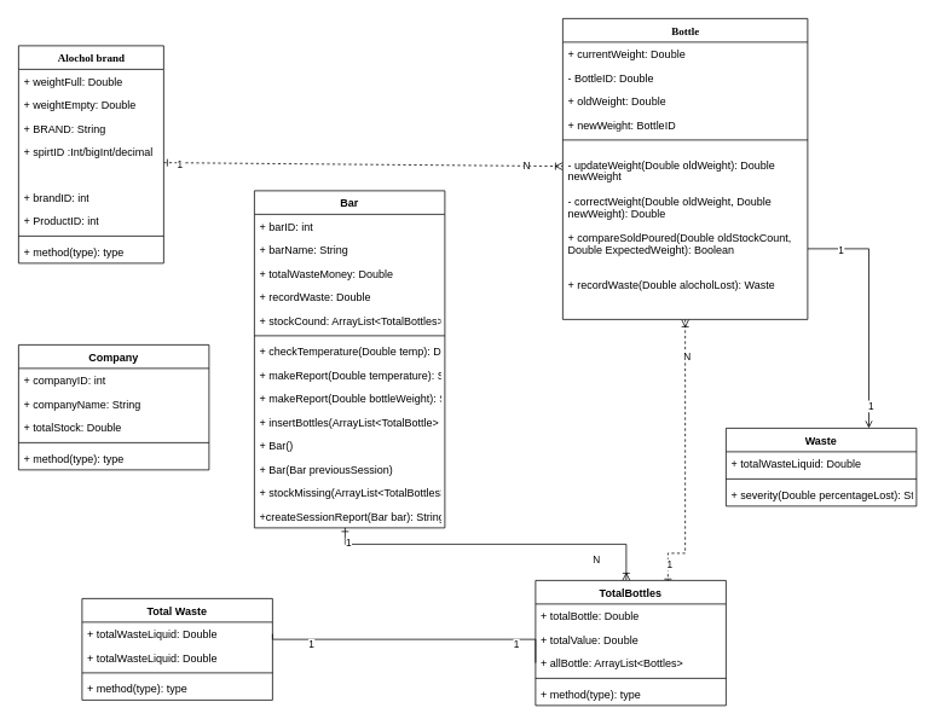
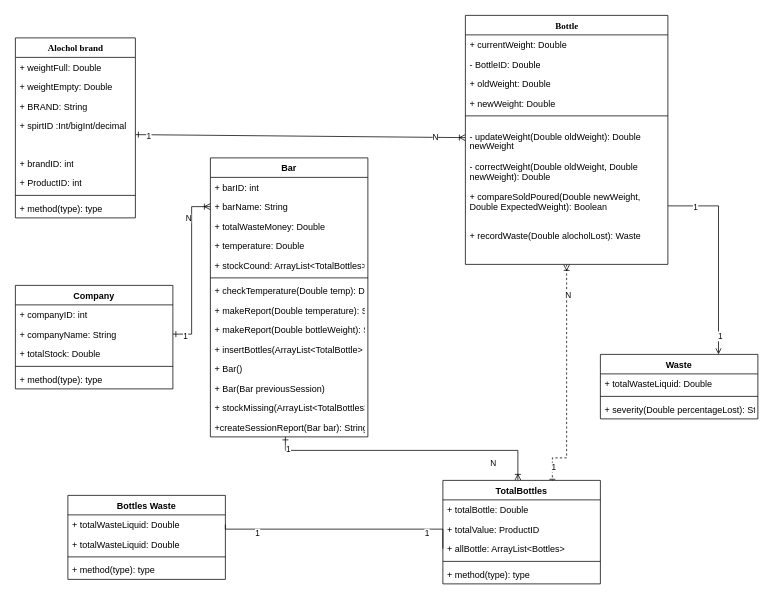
  <mxCell id="0" />
  <mxCell id="1" parent="0" />
  <mxCell id="2" style="edgeStyle=orthogonalEdgeStyle;rounded=0;orthogonalLoop=1;jettySize=auto;html=1;exitX=0.5;exitY=1;exitDx=0;exitDy=0;entryX=0.695;entryY=0.018;entryDx=0;entryDy=0;endArrow=ERone;endFill=0;startArrow=ERoneToMany;startFill=0;entryPerimeter=0;dashed=1;" parent="1" source="41" target="35" edge="1"><mxGeometry relative="1" as="geometry"><Array as="points"><mxPoint x="755" y="610" /><mxPoint x="736" y="610" /></Array></mxGeometry></mxCell>
  <mxCell id="3" value="N" style="edgeLabel;html=1;align=center;verticalAlign=middle;resizable=0;points=[];" parent="2" vertex="1" connectable="0"><mxGeometry x="-0.858" y="1" relative="1" as="geometry"><mxPoint y="18" as="offset" /></mxGeometry></mxCell>
  <mxCell id="4" value="1" style="edgeLabel;html=1;align=center;verticalAlign=middle;resizable=0;points=[];" parent="2" vertex="1" connectable="0"><mxGeometry x="0.881" y="2" relative="1" as="geometry"><mxPoint y="-2" as="offset" /></mxGeometry></mxCell>
+ <mxCell id="5" style="edgeStyle=orthogonalEdgeStyle;rounded=0;orthogonalLoop=1;jettySize=auto;html=1;exitX=1;exitY=0.5;exitDx=0;exitDy=0;entryX=0;entryY=0.5;entryDx=0;entryDy=0;endArrow=ERoneToMany;endFill=0;startArrow=ERone;startFill=0;" parent="1" source="10" target="62" edge="1"><mxGeometry relative="1" as="geometry" /></mxCell>
+ <mxCell id="6" value="N" style="edgeLabel;html=1;align=center;verticalAlign=middle;resizable=0;points=[];" parent="5" vertex="1" connectable="0"><mxGeometry x="0.84" y="-3" relative="1" as="geometry"><mxPoint x="-12" y="12" as="offset" /></mxGeometry></mxCell>
+ <mxCell id="7" value="1" style="edgeLabel;html=1;align=center;verticalAlign=middle;resizable=0;points=[];" parent="5" vertex="1" connectable="0"><mxGeometry x="-0.856" y="-2" relative="1" as="geometry"><mxPoint as="offset" /></mxGeometry></mxCell>
  <mxCell id="8" value="Company" style="swimlane;fontStyle=1;align=center;verticalAlign=top;childLayout=stackLayout;horizontal=1;startSize=26;horizontalStack=0;resizeParent=1;resizeParentMax=0;resizeLast=0;collapsible=1;marginBottom=0;" parent="1" vertex="1"><mxGeometry x="20" y="380" width="210" height="138" as="geometry" /></mxCell>
  <mxCell id="9" value="+ companyID: int" style="text;strokeColor=none;fillColor=none;align=left;verticalAlign=top;spacingLeft=4;spacingRight=4;overflow=hidden;rotatable=0;points=[[0,0.5],[1,0.5]];portConstraint=eastwest;" parent="8" vertex="1"><mxGeometry y="26" width="210" height="26" as="geometry" /></mxCell>
  <mxCell id="10" value="+ companyName: String" style="text;strokeColor=none;fillColor=none;align=left;verticalAlign=top;spacingLeft=4;spacingRight=4;overflow=hidden;rotatable=0;points=[[0,0.5],[1,0.5]];portConstraint=eastwest;" parent="8" vertex="1"><mxGeometry y="52" width="210" height="26" as="geometry" /></mxCell>
  <mxCell id="11" value="+ totalStock: Double" style="text;strokeColor=none;fillColor=none;align=left;verticalAlign=top;spacingLeft=4;spacingRight=4;overflow=hidden;rotatable=0;points=[[0,0.5],[1,0.5]];portConstraint=eastwest;" parent="8" vertex="1"><mxGeometry y="78" width="210" height="26" as="geometry" /></mxCell>
  <mxCell id="12" value="" style="line;strokeWidth=1;fillColor=none;align=left;verticalAlign=middle;spacingTop=-1;spacingLeft=3;spacingRight=3;rotatable=0;labelPosition=right;points=[];portConstraint=eastwest;" parent="8" vertex="1"><mxGeometry y="104" width="210" height="8" as="geometry" /></mxCell>
  <mxCell id="13" value="+ method(type): type" style="text;strokeColor=none;fillColor=none;align=left;verticalAlign=top;spacingLeft=4;spacingRight=4;overflow=hidden;rotatable=0;points=[[0,0.5],[1,0.5]];portConstraint=eastwest;" parent="8" vertex="1"><mxGeometry y="112" width="210" height="26" as="geometry" /></mxCell>
  <mxCell id="14" style="edgeStyle=orthogonalEdgeStyle;rounded=0;orthogonalLoop=1;jettySize=auto;html=1;entryX=0.5;entryY=1;entryDx=0;entryDy=0;endArrow=ERone;endFill=0;startArrow=ERoneToMany;startFill=0;" parent="1" edge="1"><mxGeometry relative="1" as="geometry"><Array as="points"><mxPoint x="690" y="600" /><mxPoint x="380" y="600" /></Array><mxPoint x="690" y="640" as="sourcePoint" /><mxPoint x="380" y="582" as="targetPoint" /></mxGeometry></mxCell>
  <mxCell id="15" value="1" style="edgeLabel;html=1;align=center;verticalAlign=middle;resizable=0;points=[];" parent="14" vertex="1" connectable="0"><mxGeometry x="0.886" y="-2" relative="1" as="geometry"><mxPoint as="offset" /></mxGeometry></mxCell>
  <mxCell id="16" value="N" style="edgeLabel;html=1;align=center;verticalAlign=middle;resizable=0;points=[];" parent="14" vertex="1" connectable="0"><mxGeometry x="-0.597" y="-4" relative="1" as="geometry"><mxPoint y="20" as="offset" /></mxGeometry></mxCell>
  <mxCell id="17" value="Waste" style="swimlane;fontStyle=1;align=center;verticalAlign=top;childLayout=stackLayout;horizontal=1;startSize=26;horizontalStack=0;resizeParent=1;resizeParentMax=0;resizeLast=0;collapsible=1;marginBottom=0;" parent="1" vertex="1"><mxGeometry x="800" y="472" width="210" height="86" as="geometry" /></mxCell>
  <mxCell id="18" value="+ totalWasteLiquid: Double" style="text;strokeColor=none;fillColor=none;align=left;verticalAlign=top;spacingLeft=4;spacingRight=4;overflow=hidden;rotatable=0;points=[[0,0.5],[1,0.5]];portConstraint=eastwest;" parent="17" vertex="1"><mxGeometry y="26" width="210" height="26" as="geometry" /></mxCell>
  <mxCell id="19" value="" style="line;strokeWidth=1;fillColor=none;align=left;verticalAlign=middle;spacingTop=-1;spacingLeft=3;spacingRight=3;rotatable=0;labelPosition=right;points=[];portConstraint=eastwest;" parent="17" vertex="1"><mxGeometry y="52" width="210" height="8" as="geometry" /></mxCell>
  <mxCell id="20" value="+ severity(Double percentageLost): String" style="text;strokeColor=none;fillColor=none;align=left;verticalAlign=top;spacingLeft=4;spacingRight=4;overflow=hidden;rotatable=0;points=[[0,0.5],[1,0.5]];portConstraint=eastwest;" parent="17" vertex="1"><mxGeometry y="60" width="210" height="26" as="geometry" /></mxCell>
  <mxCell id="21" style="edgeStyle=orthogonalEdgeStyle;rounded=0;orthogonalLoop=1;jettySize=auto;html=1;exitX=1;exitY=0.5;exitDx=0;exitDy=0;entryX=0.75;entryY=0;entryDx=0;entryDy=0;strokeColor=#000000;endArrow=open;endFill=0;" parent="1" source="49" target="17" edge="1"><mxGeometry relative="1" as="geometry" /></mxCell>
  <mxCell id="22" value="1" style="edgeLabel;html=1;align=center;verticalAlign=middle;resizable=0;points=[];" parent="21" vertex="1" connectable="0"><mxGeometry x="-0.73" y="-1" relative="1" as="geometry"><mxPoint as="offset" /></mxGeometry></mxCell>
  <mxCell id="23" value="1" style="edgeLabel;html=1;align=center;verticalAlign=middle;resizable=0;points=[];" parent="21" vertex="1" connectable="0"><mxGeometry x="0.818" y="2" relative="1" as="geometry"><mxPoint as="offset" /></mxGeometry></mxCell>
  <mxCell id="24" style="edgeStyle=orthogonalEdgeStyle;rounded=0;orthogonalLoop=1;jettySize=auto;html=1;exitX=1;exitY=0.5;exitDx=0;exitDy=0;entryX=0;entryY=0.5;entryDx=0;entryDy=0;strokeColor=#000000;endArrow=none;endFill=0;" parent="1" source="31" target="38" edge="1"><mxGeometry relative="1" as="geometry"><Array as="points"><mxPoint x="300" y="705" /></Array></mxGeometry></mxCell>
  <mxCell id="25" value="1" style="edgeLabel;html=1;align=center;verticalAlign=middle;resizable=0;points=[];" parent="24" vertex="1" connectable="0"><mxGeometry x="-0.7" y="-5" relative="1" as="geometry"><mxPoint as="offset" /></mxGeometry></mxCell>
  <mxCell id="26" value="1" style="edgeLabel;html=1;align=center;verticalAlign=middle;resizable=0;points=[];" parent="24" vertex="1" connectable="0"><mxGeometry x="0.7" y="-5" relative="1" as="geometry"><mxPoint as="offset" /></mxGeometry></mxCell>
- <mxCell id="27" style="edgeStyle=none;rounded=0;orthogonalLoop=1;jettySize=auto;html=1;exitX=1;exitY=0.5;exitDx=0;exitDy=0;entryX=0;entryY=0.5;entryDx=0;entryDy=0;endArrow=ERoneToMany;endFill=0;startArrow=ERone;startFill=0;dashed=1;" parent="1" source="55" target="47" edge="1"><mxGeometry relative="1" as="geometry"><mxPoint x="190" y="179" as="sourcePoint" /><mxPoint x="610" y="181" as="targetPoint" /></mxGeometry></mxCell>
+ <mxCell id="27" style="edgeStyle=none;rounded=0;orthogonalLoop=1;jettySize=auto;html=1;exitX=1;exitY=0.5;exitDx=0;exitDy=0;entryX=0;entryY=0.5;entryDx=0;entryDy=0;endArrow=ERoneToMany;endFill=0;startArrow=ERone;startFill=0;" parent="1" source="55" target="47" edge="1"><mxGeometry relative="1" as="geometry"><mxPoint x="190" y="179" as="sourcePoint" /><mxPoint x="610" y="181" as="targetPoint" /></mxGeometry></mxCell>
  <mxCell id="28" value="1" style="edgeLabel;html=1;align=center;verticalAlign=middle;resizable=0;points=[];" parent="27" vertex="1" connectable="0"><mxGeometry x="-0.917" y="-1" relative="1" as="geometry"><mxPoint as="offset" /></mxGeometry></mxCell>
  <mxCell id="29" value="N" style="edgeLabel;html=1;align=center;verticalAlign=middle;resizable=0;points=[];" parent="27" vertex="1" connectable="0"><mxGeometry x="0.817" y="1" relative="1" as="geometry"><mxPoint as="offset" /></mxGeometry></mxCell>
- <mxCell id="30" value="Total Waste" style="swimlane;fontStyle=1;align=center;verticalAlign=top;childLayout=stackLayout;horizontal=1;startSize=26;horizontalStack=0;resizeParent=1;resizeParentMax=0;resizeLast=0;collapsible=1;marginBottom=0;" parent="1" vertex="1"><mxGeometry x="90" y="660" width="210" height="112" as="geometry" /></mxCell>
+ <mxCell id="30" value="Bottles Waste" style="swimlane;fontStyle=1;align=center;verticalAlign=top;childLayout=stackLayout;horizontal=1;startSize=26;horizontalStack=0;resizeParent=1;resizeParentMax=0;resizeLast=0;collapsible=1;marginBottom=0;" parent="1" vertex="1"><mxGeometry x="90" y="660" width="210" height="112" as="geometry" /></mxCell>
  <mxCell id="31" value="+ totalWasteLiquid: Double" style="text;strokeColor=none;fillColor=none;align=left;verticalAlign=top;spacingLeft=4;spacingRight=4;overflow=hidden;rotatable=0;points=[[0,0.5],[1,0.5]];portConstraint=eastwest;" parent="30" vertex="1"><mxGeometry y="26" width="210" height="26" as="geometry" /></mxCell>
  <mxCell id="32" value="+ totalWasteLiquid: Double" style="text;strokeColor=none;fillColor=none;align=left;verticalAlign=top;spacingLeft=4;spacingRight=4;overflow=hidden;rotatable=0;points=[[0,0.5],[1,0.5]];portConstraint=eastwest;" parent="30" vertex="1"><mxGeometry y="52" width="210" height="26" as="geometry" /></mxCell>
  <mxCell id="33" value="" style="line;strokeWidth=1;fillColor=none;align=left;verticalAlign=middle;spacingTop=-1;spacingLeft=3;spacingRight=3;rotatable=0;labelPosition=right;points=[];portConstraint=eastwest;" parent="30" vertex="1"><mxGeometry y="78" width="210" height="8" as="geometry" /></mxCell>
  <mxCell id="34" value="+ method(type): type" style="text;strokeColor=none;fillColor=none;align=left;verticalAlign=top;spacingLeft=4;spacingRight=4;overflow=hidden;rotatable=0;points=[[0,0.5],[1,0.5]];portConstraint=eastwest;" parent="30" vertex="1"><mxGeometry y="86" width="210" height="26" as="geometry" /></mxCell>
  <mxCell id="35" value="TotalBottles" style="swimlane;fontStyle=1;align=center;verticalAlign=top;childLayout=stackLayout;horizontal=1;startSize=26;horizontalStack=0;resizeParent=1;resizeParentMax=0;resizeLast=0;collapsible=1;marginBottom=0;" parent="1" vertex="1"><mxGeometry x="590" y="640" width="210" height="138" as="geometry" /></mxCell>
  <mxCell id="36" value="+ totalBottle: Double" style="text;strokeColor=none;fillColor=none;align=left;verticalAlign=top;spacingLeft=4;spacingRight=4;overflow=hidden;rotatable=0;points=[[0,0.5],[1,0.5]];portConstraint=eastwest;" parent="35" vertex="1"><mxGeometry y="26" width="210" height="26" as="geometry" /></mxCell>
- <mxCell id="37" value="+ totalValue: Double" style="text;strokeColor=none;fillColor=none;align=left;verticalAlign=top;spacingLeft=4;spacingRight=4;overflow=hidden;rotatable=0;points=[[0,0.5],[1,0.5]];portConstraint=eastwest;" parent="35" vertex="1"><mxGeometry y="52" width="210" height="26" as="geometry" /></mxCell>
+ <mxCell id="37" value="+ totalValue: ProductID" style="text;strokeColor=none;fillColor=none;align=left;verticalAlign=top;spacingLeft=4;spacingRight=4;overflow=hidden;rotatable=0;points=[[0,0.5],[1,0.5]];portConstraint=eastwest;" parent="35" vertex="1"><mxGeometry y="52" width="210" height="26" as="geometry" /></mxCell>
  <mxCell id="38" value="+ allBottle: ArrayList&lt;Bottles&gt; " style="text;strokeColor=none;fillColor=none;align=left;verticalAlign=top;spacingLeft=4;spacingRight=4;overflow=hidden;rotatable=0;points=[[0,0.5],[1,0.5]];portConstraint=eastwest;" parent="35" vertex="1"><mxGeometry y="78" width="210" height="26" as="geometry" /></mxCell>
  <mxCell id="39" value="" style="line;strokeWidth=1;fillColor=none;align=left;verticalAlign=middle;spacingTop=-1;spacingLeft=3;spacingRight=3;rotatable=0;labelPosition=right;points=[];portConstraint=eastwest;" parent="35" vertex="1"><mxGeometry y="104" width="210" height="8" as="geometry" /></mxCell>
  <mxCell id="40" value="+ method(type): type" style="text;strokeColor=none;fillColor=none;align=left;verticalAlign=top;spacingLeft=4;spacingRight=4;overflow=hidden;rotatable=0;points=[[0,0.5],[1,0.5]];portConstraint=eastwest;" parent="35" vertex="1"><mxGeometry y="112" width="210" height="26" as="geometry" /></mxCell>
  <mxCell id="41" value="Bottle" style="swimlane;html=1;fontStyle=1;align=center;verticalAlign=top;childLayout=stackLayout;horizontal=1;startSize=26;horizontalStack=0;resizeParent=1;resizeLast=0;collapsible=1;marginBottom=0;swimlaneFillColor=#ffffff;rounded=0;shadow=0;comic=0;labelBackgroundColor=none;strokeWidth=1;fillColor=none;fontFamily=Verdana;fontSize=12" parent="1" vertex="1"><mxGeometry x="620" y="20" width="270" height="332" as="geometry" /></mxCell>
  <mxCell id="42" value="+ currentWeight: Double" style="text;html=1;strokeColor=none;fillColor=none;align=left;verticalAlign=top;spacingLeft=4;spacingRight=4;whiteSpace=wrap;overflow=hidden;rotatable=0;points=[[0,0.5],[1,0.5]];portConstraint=eastwest;" parent="41" vertex="1"><mxGeometry y="26" width="270" height="26" as="geometry" /></mxCell>
  <mxCell id="43" value="- BottleID: Double" style="text;html=1;strokeColor=none;fillColor=none;align=left;verticalAlign=top;spacingLeft=4;spacingRight=4;whiteSpace=wrap;overflow=hidden;rotatable=0;points=[[0,0.5],[1,0.5]];portConstraint=eastwest;" parent="41" vertex="1"><mxGeometry y="52" width="270" height="26" as="geometry" /></mxCell>
  <mxCell id="44" value="+ oldWeight: Double" style="text;html=1;strokeColor=none;fillColor=none;align=left;verticalAlign=top;spacingLeft=4;spacingRight=4;whiteSpace=wrap;overflow=hidden;rotatable=0;points=[[0,0.5],[1,0.5]];portConstraint=eastwest;" parent="41" vertex="1"><mxGeometry y="78" width="270" height="26" as="geometry" /></mxCell>
- <mxCell id="45" value="+ newWeight: BottleID" style="text;html=1;strokeColor=none;fillColor=none;align=left;verticalAlign=top;spacingLeft=4;spacingRight=4;whiteSpace=wrap;overflow=hidden;rotatable=0;points=[[0,0.5],[1,0.5]];portConstraint=eastwest;" parent="41" vertex="1"><mxGeometry y="104" width="270" height="26" as="geometry" /></mxCell>
+ <mxCell id="45" value="+ newWeight: Double" style="text;html=1;strokeColor=none;fillColor=none;align=left;verticalAlign=top;spacingLeft=4;spacingRight=4;whiteSpace=wrap;overflow=hidden;rotatable=0;points=[[0,0.5],[1,0.5]];portConstraint=eastwest;" parent="41" vertex="1"><mxGeometry y="104" width="270" height="26" as="geometry" /></mxCell>
  <mxCell id="46" value="" style="line;html=1;strokeWidth=1;fillColor=none;align=left;verticalAlign=middle;spacingTop=-1;spacingLeft=3;spacingRight=3;rotatable=0;labelPosition=right;points=[];portConstraint=eastwest;" parent="41" vertex="1"><mxGeometry y="130" width="270" height="8" as="geometry" /></mxCell>
  <mxCell id="47" value="&lt;p style=&quot;line-height: 100%&quot;&gt;- updateWeight(Double oldWeight): Double newWeight &lt;/p&gt;" style="text;html=1;strokeColor=none;fillColor=none;align=left;verticalAlign=top;spacingLeft=4;spacingRight=4;whiteSpace=wrap;overflow=visible;rotatable=0;points=[[0,0.5],[1,0.5]];portConstraint=eastwest;rotation=0;" parent="41" vertex="1"><mxGeometry y="138" width="270" height="50" as="geometry" /></mxCell>
  <mxCell id="48" value="- correctWeight(Double oldWeight, Double newWeight): Double" style="text;html=1;strokeColor=none;fillColor=none;align=left;verticalAlign=top;spacingLeft=4;spacingRight=4;whiteSpace=wrap;overflow=hidden;rotatable=0;points=[[0,0.5],[1,0.5]];portConstraint=eastwest;rotation=0;" parent="41" vertex="1"><mxGeometry y="188" width="270" height="40" as="geometry" /></mxCell>
- <mxCell id="49" value="+ compareSoldPoured(Double oldStockCount, Double ExpectedWeight): Boolean" style="text;html=1;strokeColor=none;fillColor=none;align=left;verticalAlign=top;spacingLeft=4;spacingRight=4;whiteSpace=wrap;overflow=hidden;rotatable=0;points=[[0,0.5],[1,0.5]];portConstraint=eastwest;" parent="41" vertex="1"><mxGeometry y="228" width="270" height="52" as="geometry" /></mxCell>
+ <mxCell id="49" value="+ compareSoldPoured(Double newWeight, Double ExpectedWeight): Boolean" style="text;html=1;strokeColor=none;fillColor=none;align=left;verticalAlign=top;spacingLeft=4;spacingRight=4;whiteSpace=wrap;overflow=hidden;rotatable=0;points=[[0,0.5],[1,0.5]];portConstraint=eastwest;" parent="41" vertex="1"><mxGeometry y="228" width="270" height="52" as="geometry" /></mxCell>
  <mxCell id="50" value="+ recordWaste(Double alocholLost): Waste" style="text;html=1;strokeColor=none;fillColor=none;align=left;verticalAlign=top;spacingLeft=4;spacingRight=4;whiteSpace=wrap;overflow=hidden;rotatable=0;points=[[0,0.5],[1,0.5]];portConstraint=eastwest;" parent="41" vertex="1"><mxGeometry y="280" width="270" height="52" as="geometry" /></mxCell>
  <mxCell id="51" value="Alochol brand" style="swimlane;html=1;fontStyle=1;align=center;verticalAlign=top;childLayout=stackLayout;horizontal=1;startSize=26;horizontalStack=0;resizeParent=1;resizeLast=0;collapsible=1;marginBottom=0;swimlaneFillColor=#ffffff;rounded=0;shadow=0;comic=0;labelBackgroundColor=none;strokeWidth=1;fillColor=none;fontFamily=Verdana;fontSize=12" parent="1" vertex="1"><mxGeometry x="20" y="50" width="160" height="240" as="geometry"><mxRectangle x="90" y="90" width="130" height="26" as="alternateBounds" /></mxGeometry></mxCell>
  <mxCell id="52" value="+ weightFull: Double" style="text;html=1;strokeColor=none;fillColor=none;align=left;verticalAlign=top;spacingLeft=4;spacingRight=4;whiteSpace=wrap;overflow=hidden;rotatable=0;points=[[0,0.5],[1,0.5]];portConstraint=eastwest;" parent="51" vertex="1"><mxGeometry y="26" width="160" height="26" as="geometry" /></mxCell>
  <mxCell id="53" value="+ weightEmpty: Double" style="text;html=1;strokeColor=none;fillColor=none;align=left;verticalAlign=top;spacingLeft=4;spacingRight=4;whiteSpace=wrap;overflow=hidden;rotatable=0;points=[[0,0.5],[1,0.5]];portConstraint=eastwest;" parent="51" vertex="1"><mxGeometry y="52" width="160" height="26" as="geometry" /></mxCell>
  <mxCell id="54" value="+ BRAND: String" style="text;html=1;strokeColor=none;fillColor=none;align=left;verticalAlign=top;spacingLeft=4;spacingRight=4;whiteSpace=wrap;overflow=hidden;rotatable=0;points=[[0,0.5],[1,0.5]];portConstraint=eastwest;" parent="51" vertex="1"><mxGeometry y="78" width="160" height="26" as="geometry" /></mxCell>
  <mxCell id="55" value="+ spirtID :Int/bigInt/decimal" style="text;html=1;strokeColor=none;fillColor=none;align=left;verticalAlign=top;spacingLeft=4;spacingRight=4;whiteSpace=wrap;overflow=hidden;rotatable=0;points=[[0,0.5],[1,0.5]];portConstraint=eastwest;rotation=0;" parent="51" vertex="1"><mxGeometry y="104" width="160" height="50" as="geometry" /></mxCell>
  <mxCell id="56" value="+ brandID: int" style="text;html=1;strokeColor=none;fillColor=none;align=left;verticalAlign=top;spacingLeft=4;spacingRight=4;whiteSpace=wrap;overflow=hidden;rotatable=0;points=[[0,0.5],[1,0.5]];portConstraint=eastwest;" parent="51" vertex="1"><mxGeometry y="154" width="160" height="26" as="geometry" /></mxCell>
  <mxCell id="57" value="+ ProductID: int" style="text;html=1;strokeColor=none;fillColor=none;align=left;verticalAlign=top;spacingLeft=4;spacingRight=4;whiteSpace=wrap;overflow=hidden;rotatable=0;points=[[0,0.5],[1,0.5]];portConstraint=eastwest;" parent="51" vertex="1"><mxGeometry y="180" width="160" height="26" as="geometry" /></mxCell>
  <mxCell id="58" value="" style="line;html=1;strokeWidth=1;fillColor=none;align=left;verticalAlign=middle;spacingTop=-1;spacingLeft=3;spacingRight=3;rotatable=0;labelPosition=right;points=[];portConstraint=eastwest;" parent="51" vertex="1"><mxGeometry y="206" width="160" height="8" as="geometry" /></mxCell>
  <mxCell id="59" value="+ method(type): type" style="text;html=1;strokeColor=none;fillColor=none;align=left;verticalAlign=top;spacingLeft=4;spacingRight=4;whiteSpace=wrap;overflow=hidden;rotatable=0;points=[[0,0.5],[1,0.5]];portConstraint=eastwest;" parent="51" vertex="1"><mxGeometry y="214" width="160" height="26" as="geometry" /></mxCell>
  <mxCell id="60" value="Bar" style="swimlane;fontStyle=1;align=center;verticalAlign=top;childLayout=stackLayout;horizontal=1;startSize=26;horizontalStack=0;resizeParent=1;resizeParentMax=0;resizeLast=0;collapsible=1;marginBottom=0;" parent="1" vertex="1"><mxGeometry x="280" y="210" width="210" height="372" as="geometry" /></mxCell>
  <mxCell id="61" value="+ barID: int" style="text;strokeColor=none;fillColor=none;align=left;verticalAlign=top;spacingLeft=4;spacingRight=4;overflow=hidden;rotatable=0;points=[[0,0.5],[1,0.5]];portConstraint=eastwest;" parent="60" vertex="1"><mxGeometry y="26" width="210" height="26" as="geometry" /></mxCell>
  <mxCell id="62" value="+ barName: String" style="text;strokeColor=none;fillColor=none;align=left;verticalAlign=top;spacingLeft=4;spacingRight=4;overflow=hidden;rotatable=0;points=[[0,0.5],[1,0.5]];portConstraint=eastwest;" parent="60" vertex="1"><mxGeometry y="52" width="210" height="26" as="geometry" /></mxCell>
  <mxCell id="63" value="+ totalWasteMoney: Double" style="text;strokeColor=none;fillColor=none;align=left;verticalAlign=top;spacingLeft=4;spacingRight=4;overflow=hidden;rotatable=0;points=[[0,0.5],[1,0.5]];portConstraint=eastwest;" parent="60" vertex="1"><mxGeometry y="78" width="210" height="26" as="geometry" /></mxCell>
- <mxCell id="64" value="+ recordWaste: Double" style="text;strokeColor=none;fillColor=none;align=left;verticalAlign=top;spacingLeft=4;spacingRight=4;overflow=hidden;rotatable=0;points=[[0,0.5],[1,0.5]];portConstraint=eastwest;" parent="60" vertex="1"><mxGeometry y="104" width="210" height="26" as="geometry" /></mxCell>
+ <mxCell id="64" value="+ temperature: Double" style="text;strokeColor=none;fillColor=none;align=left;verticalAlign=top;spacingLeft=4;spacingRight=4;overflow=hidden;rotatable=0;points=[[0,0.5],[1,0.5]];portConstraint=eastwest;" parent="60" vertex="1"><mxGeometry y="104" width="210" height="26" as="geometry" /></mxCell>
  <mxCell id="65" value="+ stockCound: ArrayList&lt;TotalBottles&gt;" style="text;strokeColor=none;fillColor=none;align=left;verticalAlign=top;spacingLeft=4;spacingRight=4;overflow=hidden;rotatable=0;points=[[0,0.5],[1,0.5]];portConstraint=eastwest;" parent="60" vertex="1"><mxGeometry y="130" width="210" height="26" as="geometry" /></mxCell>
  <mxCell id="66" value="" style="line;strokeWidth=1;fillColor=none;align=left;verticalAlign=middle;spacingTop=-1;spacingLeft=3;spacingRight=3;rotatable=0;labelPosition=right;points=[];portConstraint=eastwest;" parent="60" vertex="1"><mxGeometry y="156" width="210" height="8" as="geometry" /></mxCell>
  <mxCell id="67" value="+ checkTemperature(Double temp): Double " style="text;strokeColor=none;fillColor=none;align=left;verticalAlign=top;spacingLeft=4;spacingRight=4;overflow=hidden;rotatable=0;points=[[0,0.5],[1,0.5]];portConstraint=eastwest;" parent="60" vertex="1"><mxGeometry y="164" width="210" height="26" as="geometry" /></mxCell>
  <mxCell id="68" value="+ makeReport(Double temperature): String&#10;&#10; " style="text;strokeColor=none;fillColor=none;align=left;verticalAlign=top;spacingLeft=4;spacingRight=4;overflow=hidden;rotatable=0;points=[[0,0.5],[1,0.5]];portConstraint=eastwest;" parent="60" vertex="1"><mxGeometry y="190" width="210" height="26" as="geometry" /></mxCell>
  <mxCell id="69" value="+ makeReport(Double bottleWeight): String&#10;&#10; " style="text;strokeColor=none;fillColor=none;align=left;verticalAlign=top;spacingLeft=4;spacingRight=4;overflow=hidden;rotatable=0;points=[[0,0.5],[1,0.5]];portConstraint=eastwest;" parent="60" vertex="1"><mxGeometry y="216" width="210" height="26" as="geometry" /></mxCell>
  <mxCell id="70" value="+ insertBottles(ArrayList&lt;TotalBottle&gt; stockCount): void&#10;&#10; " style="text;strokeColor=none;fillColor=none;align=left;verticalAlign=top;spacingLeft=4;spacingRight=4;overflow=hidden;rotatable=0;points=[[0,0.5],[1,0.5]];portConstraint=eastwest;" parent="60" vertex="1"><mxGeometry y="242" width="210" height="26" as="geometry" /></mxCell>
  <mxCell id="71" value="+ Bar()&#10;&#10; " style="text;strokeColor=none;fillColor=none;align=left;verticalAlign=top;spacingLeft=4;spacingRight=4;overflow=hidden;rotatable=0;points=[[0,0.5],[1,0.5]];portConstraint=eastwest;" parent="60" vertex="1"><mxGeometry y="268" width="210" height="26" as="geometry" /></mxCell>
  <mxCell id="72" value="+ Bar(Bar previousSession)&#10;&#10; " style="text;strokeColor=none;fillColor=none;align=left;verticalAlign=top;spacingLeft=4;spacingRight=4;overflow=hidden;rotatable=0;points=[[0,0.5],[1,0.5]];portConstraint=eastwest;" parent="60" vertex="1"><mxGeometry y="294" width="210" height="26" as="geometry" /></mxCell>
  <mxCell id="73" value="+ stockMissing(ArrayList&lt;TotalBottles&gt; stockCount, ArrayList&lt;TotalBottles&gt; oldStockCount)&#10; " style="text;strokeColor=none;fillColor=none;align=left;verticalAlign=top;spacingLeft=4;spacingRight=4;overflow=hidden;rotatable=0;points=[[0,0.5],[1,0.5]];portConstraint=eastwest;" parent="60" vertex="1"><mxGeometry y="320" width="210" height="26" as="geometry" /></mxCell>
  <mxCell id="74" value="+createSessionReport(Bar bar): String&#10; " style="text;strokeColor=none;fillColor=none;align=left;verticalAlign=top;spacingLeft=4;spacingRight=4;overflow=hidden;rotatable=0;points=[[0,0.5],[1,0.5]];portConstraint=eastwest;" parent="60" vertex="1"><mxGeometry y="346" width="210" height="26" as="geometry" /></mxCell>
